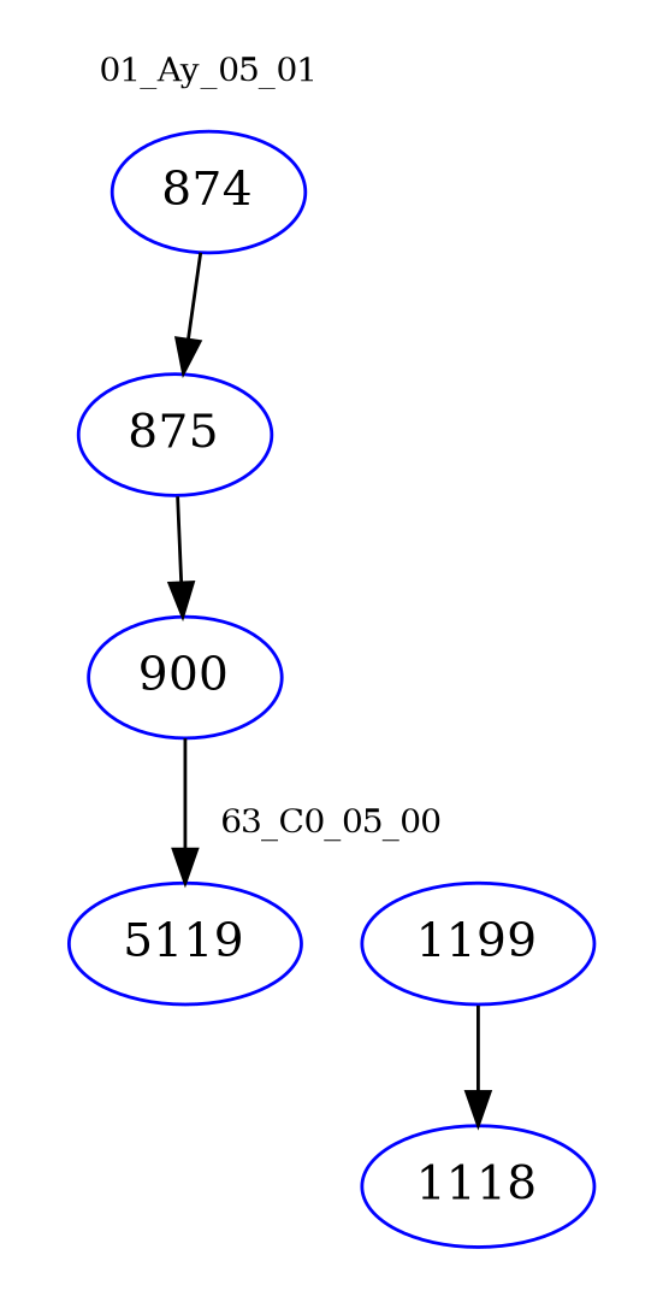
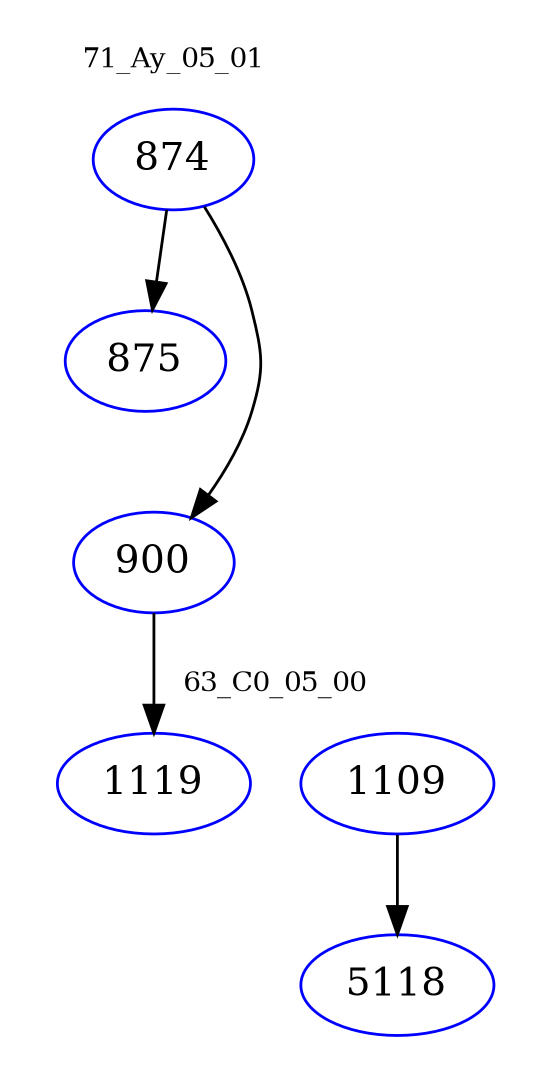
  digraph {
    node [color=blue]
    edge [color=black]
    n1 [label=874]
    n2 [label=875]
    n3 [label=900]
-   n4 [label=1199]
-   n5 [label=5119]
-   n6 [label=1118]
+   n4 [label=1109]
+   n5 [label=1119]
+   n6 [label=5118]
    subgraph cluster_1 {
      color=white
      fontsize=10
-     label="01_Ay_05_01"
+     label="71_Ay_05_01"
      n1
      n2
      n3
    }
    subgraph cluster_2 {
      color=white
      fontsize=10
      label="63_C0_05_00"
      n4
      n5
      n6
    }
    n1 -> n2
-   n2 -> n3
+   n1 -> n3
    n3 -> n5
    n4 -> n6
  }
